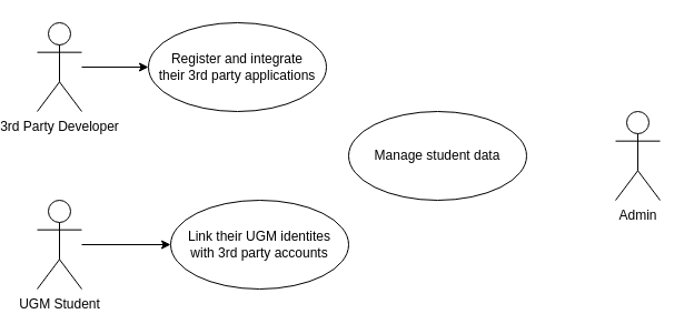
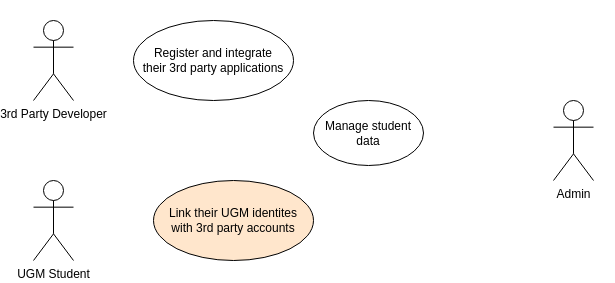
  <mxCell id="0" />
  <mxCell id="1" parent="0" />
- <mxCell id="2" style="edgeStyle=none;html=1;" edge="1" parent="1" source="3" target="4"><mxGeometry relative="1" as="geometry" /></mxCell>
  <mxCell id="3" value="3rd Party Developer" style="shape=umlActor;verticalLabelPosition=bottom;verticalAlign=top;html=1;" vertex="1" parent="1"><mxGeometry x="20" y="20" width="40" height="80" as="geometry" /></mxCell>
  <mxCell id="4" value="Register and integrate &lt;br&gt;their 3rd party applications" style="ellipse;whiteSpace=wrap;html=1;" vertex="1" parent="1"><mxGeometry x="120" y="20" width="160" height="80" as="geometry" /></mxCell>
  <mxCell id="5" value="Admin" style="shape=umlActor;verticalLabelPosition=bottom;verticalAlign=top;html=1;" vertex="1" parent="1"><mxGeometry x="540" y="100" width="40" height="80" as="geometry" /></mxCell>
- <mxCell id="6" style="edgeStyle=none;html=1;entryX=0;entryY=0.5;entryDx=0;entryDy=0;" edge="1" parent="1" source="7" target="9"><mxGeometry relative="1" as="geometry" /></mxCell>
  <mxCell id="7" value="UGM Student" style="shape=umlActor;verticalLabelPosition=bottom;verticalAlign=top;html=1;" vertex="1" parent="1"><mxGeometry x="20" y="180" width="40" height="80" as="geometry" /></mxCell>
- <mxCell id="8" value="Manage student data" style="ellipse;whiteSpace=wrap;html=1;" vertex="1" parent="1"><mxGeometry x="300" y="100" width="160" height="80" as="geometry" /></mxCell>
- <mxCell id="9" value="Link their UGM identites &lt;br&gt;with 3rd party accounts" style="ellipse;whiteSpace=wrap;html=1;" vertex="1" parent="1"><mxGeometry x="140" y="180" width="160" height="80" as="geometry" /></mxCell>
+ <mxCell id="8" value="Manage student data" style="ellipse;whiteSpace=wrap;html=1;" vertex="1" parent="1"><mxGeometry x="300" y="100" width="110" height="65" as="geometry" /></mxCell>
+ <mxCell id="9" value="Link their UGM identites &lt;br&gt;with 3rd party accounts" style="ellipse;whiteSpace=wrap;html=1;fillColor=#ffe6cc;" vertex="1" parent="1"><mxGeometry x="140" y="180" width="160" height="80" as="geometry" /></mxCell>
